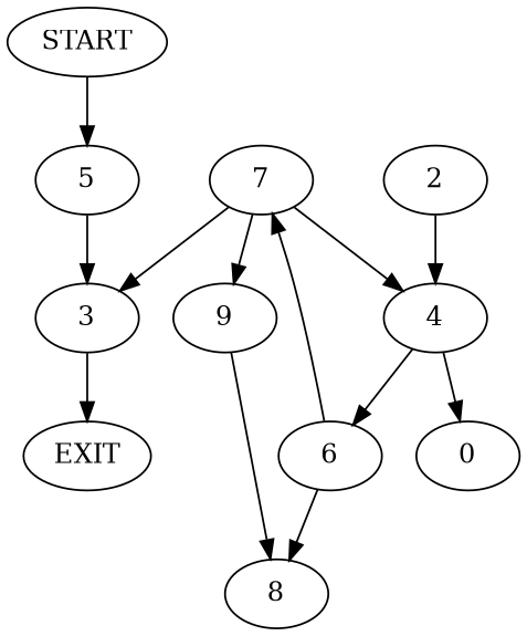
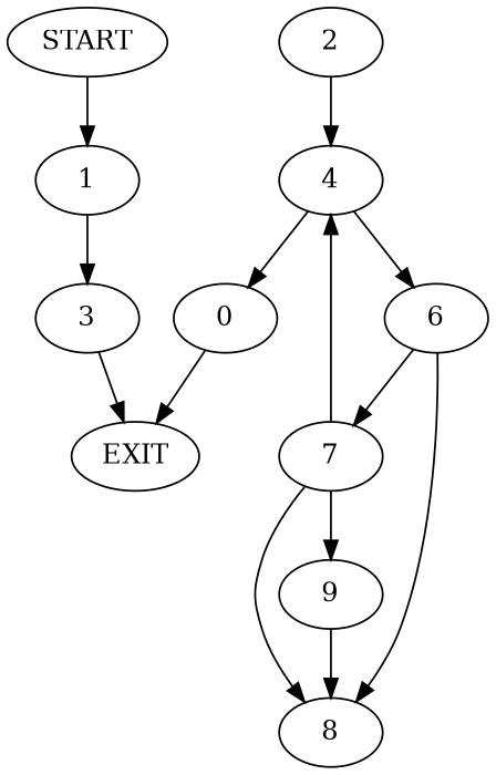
  digraph {
    n1 [label=START]
-   1 [label=5]
+   1
    3
    n4 [label=EXIT]
    2
    4
    n7 [label=0]
    6
    7
    8
    9
    n1 -> 1
    1 -> 3
    3 -> n4
    2 -> 4
    4 -> n7
    4 -> 6
+   n7 -> n4
    6 -> 7
    6 -> 8
    7 -> 4
-   7 -> 3
+   7 -> 8
    7 -> 9
    9 -> 8
  }
